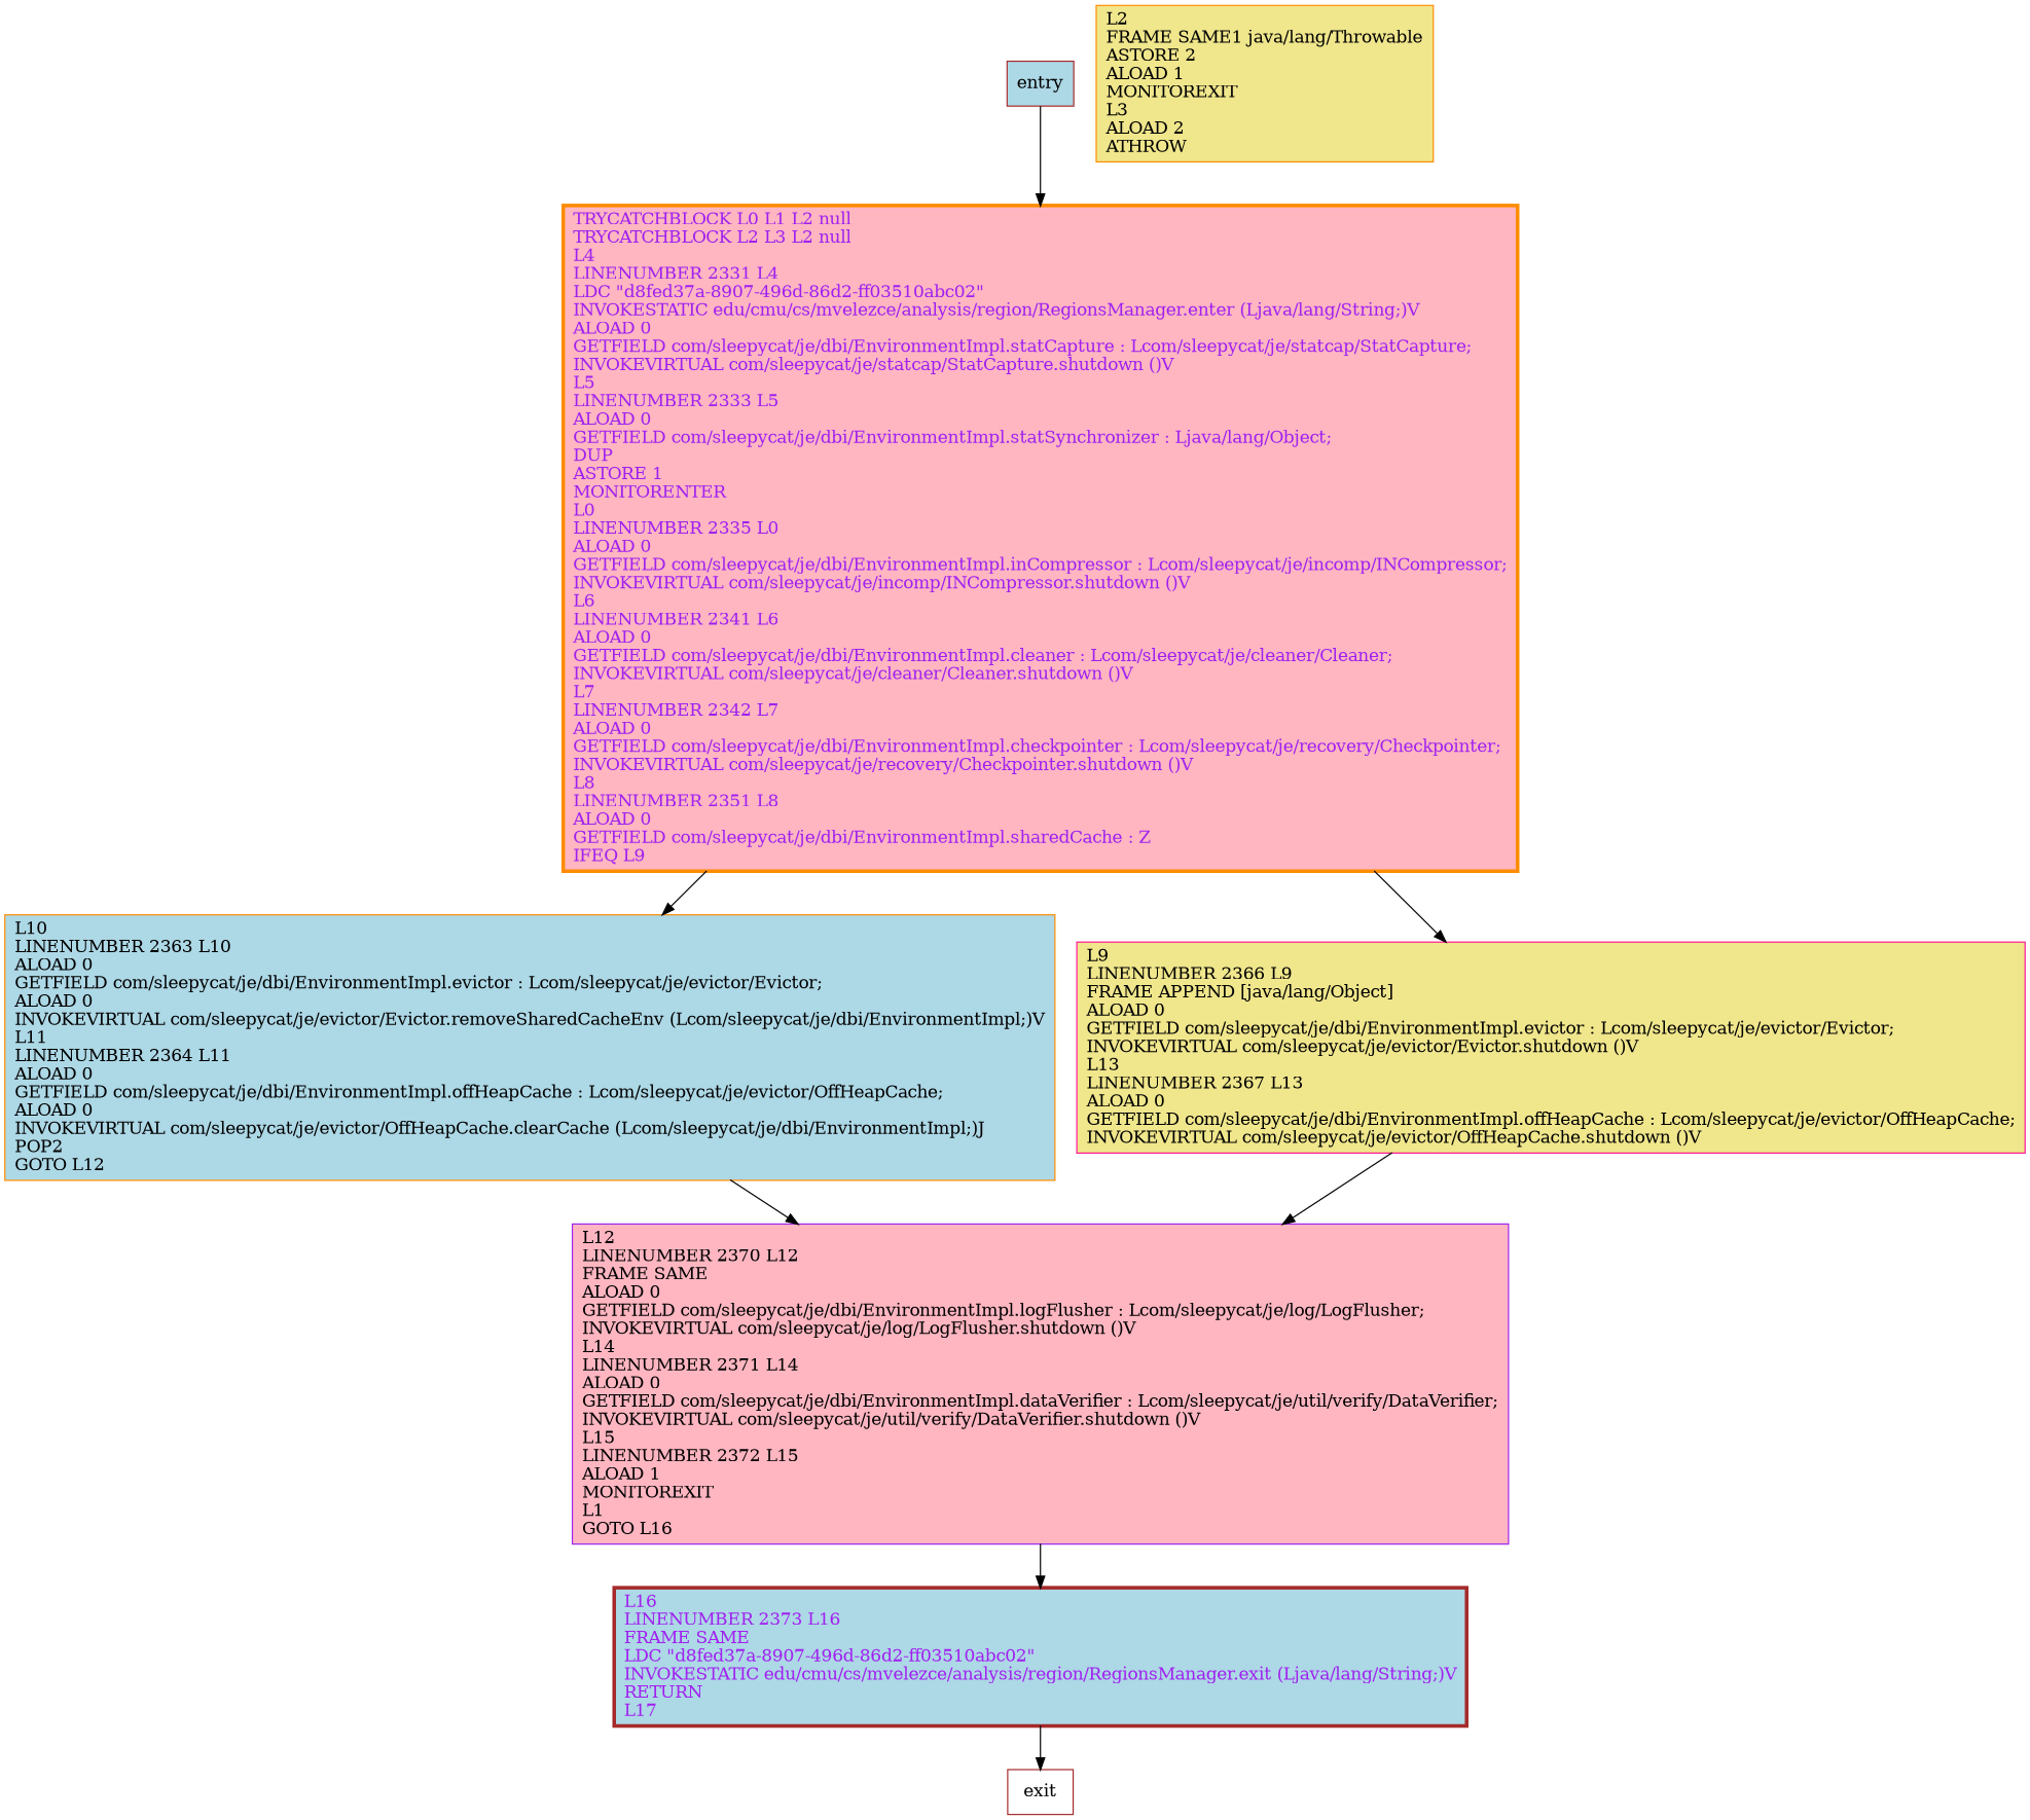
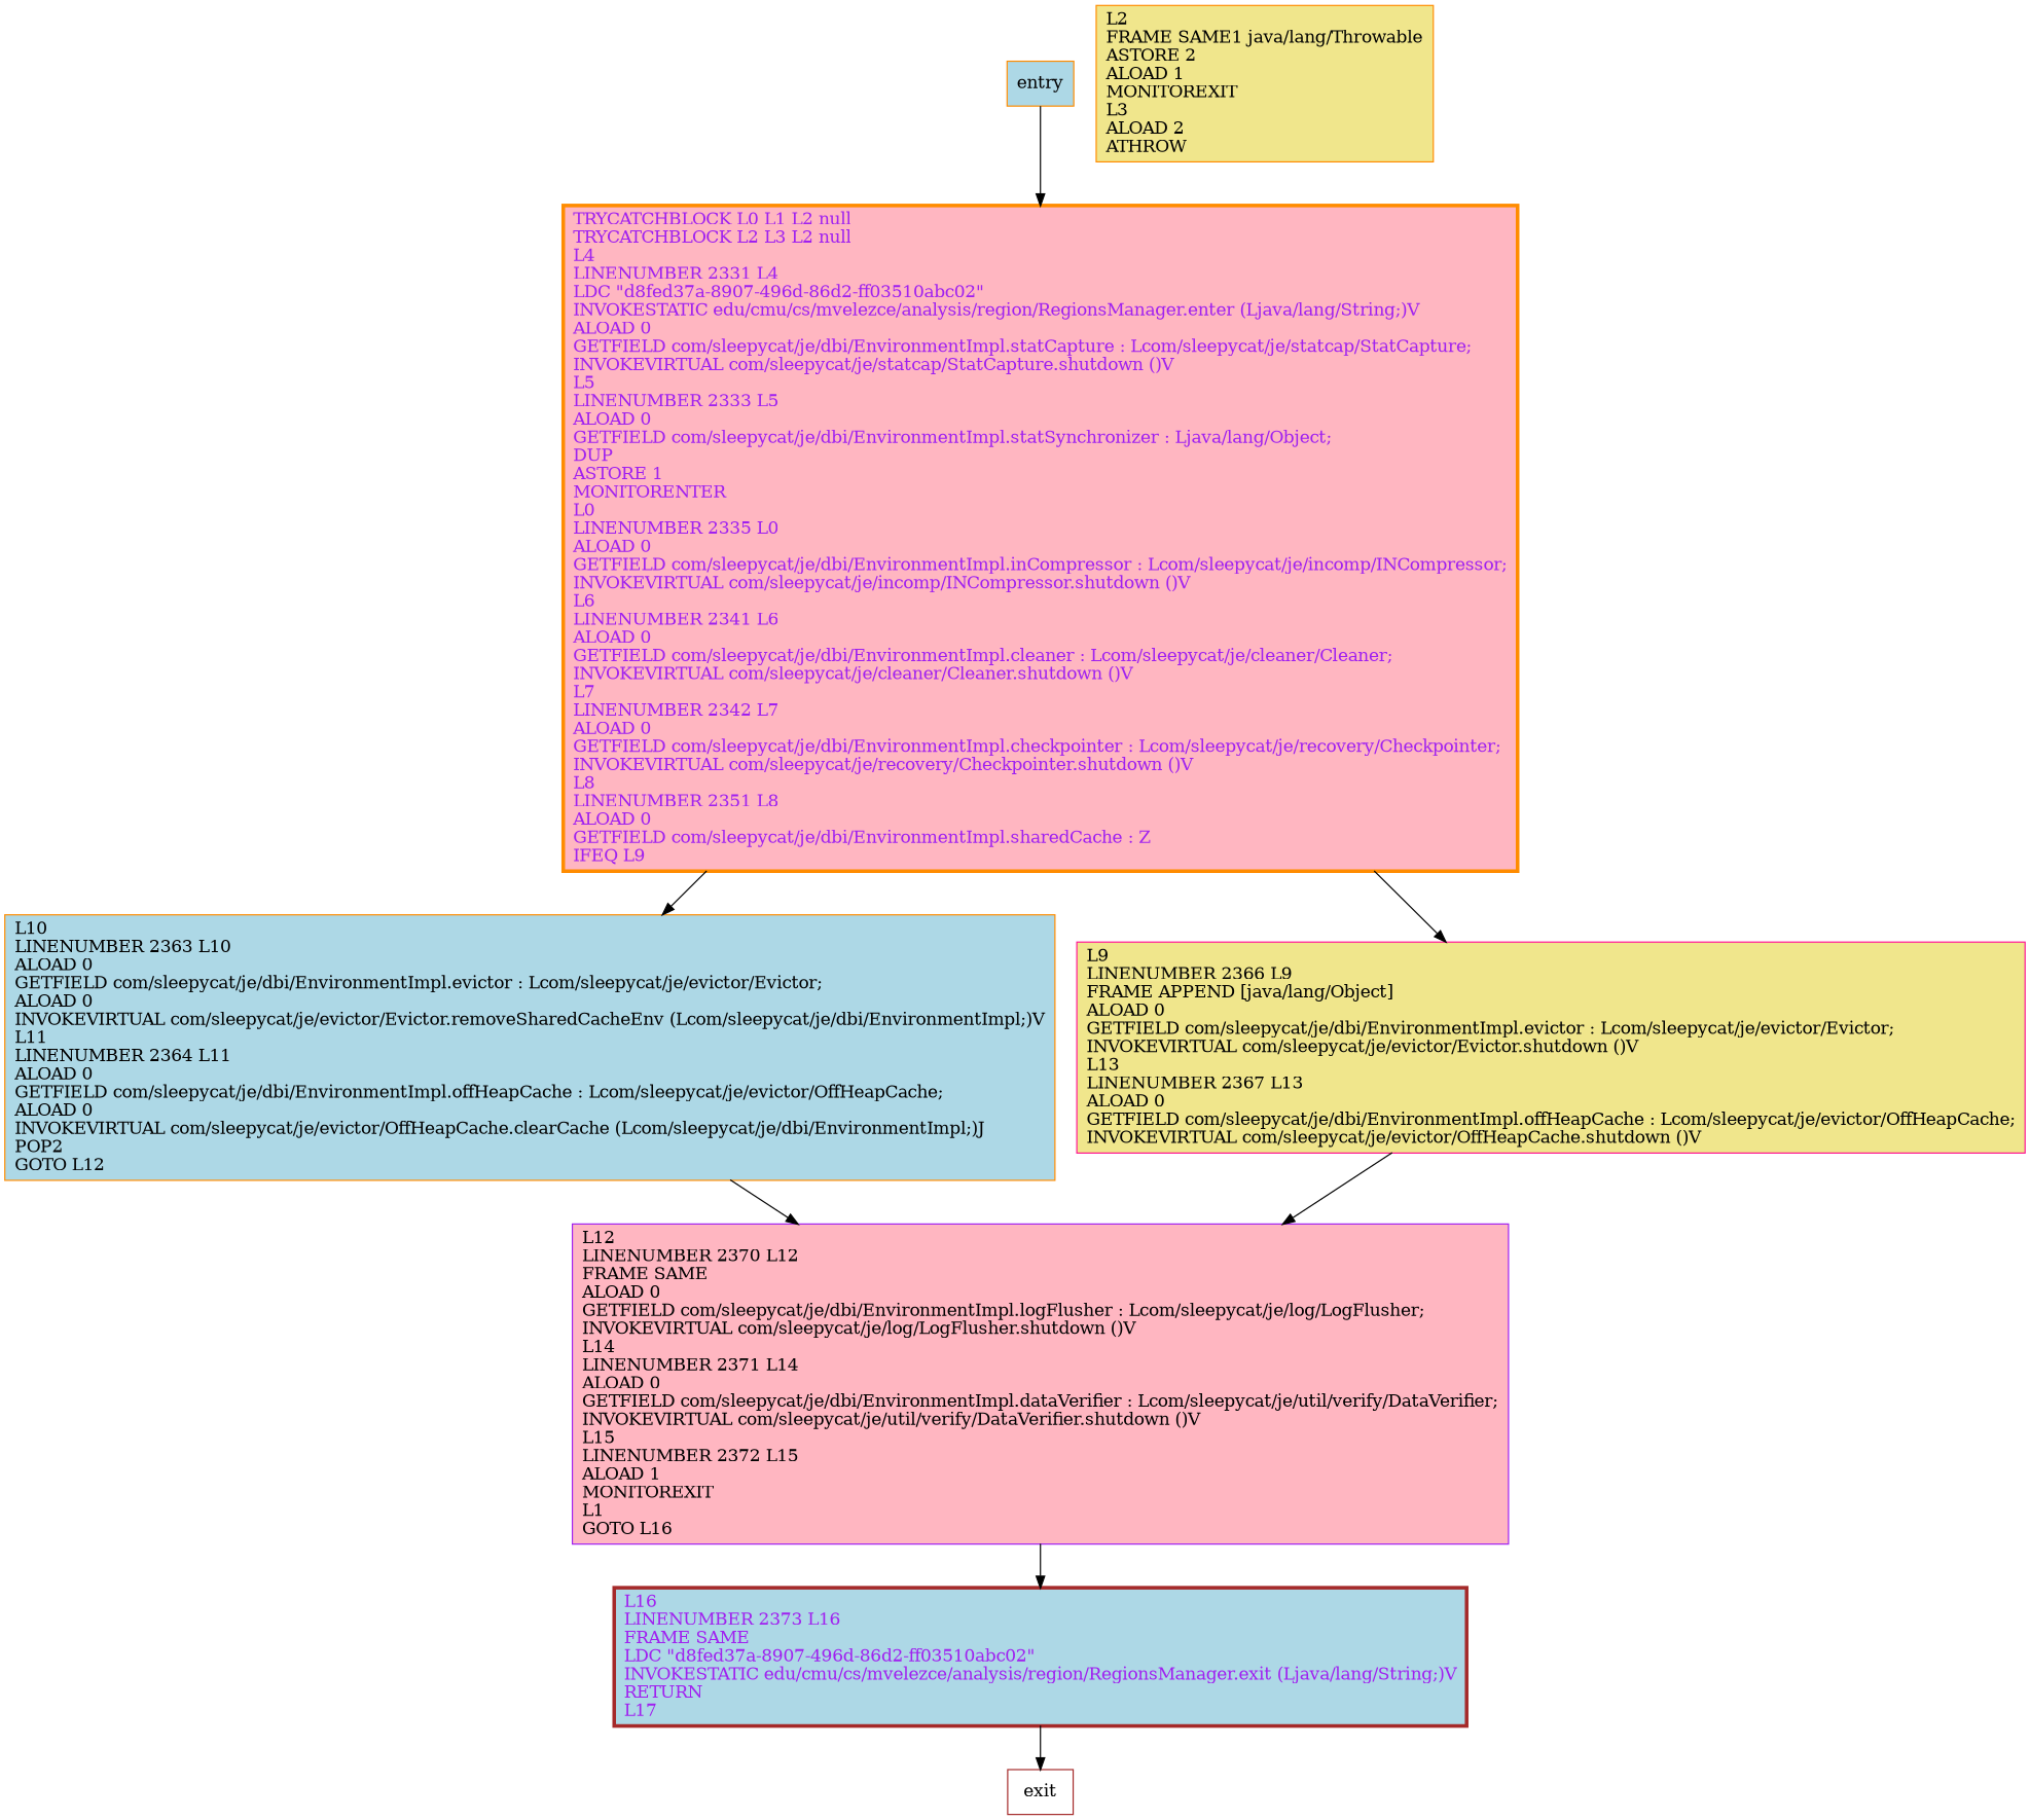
  digraph {
    node [shape=record style=filled fillcolor=lightblue color=darkorange]
    n1 [label="L10\lLINENUMBER 2363 L10\lALOAD 0\lGETFIELD com/sleepycat/je/dbi/EnvironmentImpl.evictor : Lcom/sleepycat/je/evictor/Evictor;\lALOAD 0\lINVOKEVIRTUAL com/sleepycat/je/evictor/Evictor.removeSharedCacheEnv (Lcom/sleepycat/je/dbi/EnvironmentImpl;)V\lL11\lLINENUMBER 2364 L11\lALOAD 0\lGETFIELD com/sleepycat/je/dbi/EnvironmentImpl.offHeapCache : Lcom/sleepycat/je/evictor/OffHeapCache;\lALOAD 0\lINVOKEVIRTUAL com/sleepycat/je/evictor/OffHeapCache.clearCache (Lcom/sleepycat/je/dbi/EnvironmentImpl;)J\lPOP2\lGOTO L12\l"]
    n2 [label="L12\lLINENUMBER 2370 L12\lFRAME SAME\lALOAD 0\lGETFIELD com/sleepycat/je/dbi/EnvironmentImpl.logFlusher : Lcom/sleepycat/je/log/LogFlusher;\lINVOKEVIRTUAL com/sleepycat/je/log/LogFlusher.shutdown ()V\lL14\lLINENUMBER 2371 L14\lALOAD 0\lGETFIELD com/sleepycat/je/dbi/EnvironmentImpl.dataVerifier : Lcom/sleepycat/je/util/verify/DataVerifier;\lINVOKEVIRTUAL com/sleepycat/je/util/verify/DataVerifier.shutdown ()V\lL15\lLINENUMBER 2372 L15\lALOAD 1\lMONITOREXIT\lL1\lGOTO L16\l" fillcolor=lightpink color=purple]
    n3 [color=brown fontcolor=purple label="L16\lLINENUMBER 2373 L16\lFRAME SAME\lLDC \"d8fed37a-8907-496d-86d2-ff03510abc02\"\lINVOKESTATIC edu/cmu/cs/mvelezce/analysis/region/RegionsManager.exit (Ljava/lang/String;)V\lRETURN\lL17\l" penwidth=3]
    exit [fillcolor=white color=brown]
    n5 [label="L2\lFRAME SAME1 java/lang/Throwable\lASTORE 2\lALOAD 1\lMONITOREXIT\lL3\lALOAD 2\lATHROW\l" fillcolor=khaki]
    n6 [fontcolor=purple label="TRYCATCHBLOCK L0 L1 L2 null\lTRYCATCHBLOCK L2 L3 L2 null\lL4\lLINENUMBER 2331 L4\lLDC \"d8fed37a-8907-496d-86d2-ff03510abc02\"\lINVOKESTATIC edu/cmu/cs/mvelezce/analysis/region/RegionsManager.enter (Ljava/lang/String;)V\lALOAD 0\lGETFIELD com/sleepycat/je/dbi/EnvironmentImpl.statCapture : Lcom/sleepycat/je/statcap/StatCapture;\lINVOKEVIRTUAL com/sleepycat/je/statcap/StatCapture.shutdown ()V\lL5\lLINENUMBER 2333 L5\lALOAD 0\lGETFIELD com/sleepycat/je/dbi/EnvironmentImpl.statSynchronizer : Ljava/lang/Object;\lDUP\lASTORE 1\lMONITORENTER\lL0\lLINENUMBER 2335 L0\lALOAD 0\lGETFIELD com/sleepycat/je/dbi/EnvironmentImpl.inCompressor : Lcom/sleepycat/je/incomp/INCompressor;\lINVOKEVIRTUAL com/sleepycat/je/incomp/INCompressor.shutdown ()V\lL6\lLINENUMBER 2341 L6\lALOAD 0\lGETFIELD com/sleepycat/je/dbi/EnvironmentImpl.cleaner : Lcom/sleepycat/je/cleaner/Cleaner;\lINVOKEVIRTUAL com/sleepycat/je/cleaner/Cleaner.shutdown ()V\lL7\lLINENUMBER 2342 L7\lALOAD 0\lGETFIELD com/sleepycat/je/dbi/EnvironmentImpl.checkpointer : Lcom/sleepycat/je/recovery/Checkpointer;\lINVOKEVIRTUAL com/sleepycat/je/recovery/Checkpointer.shutdown ()V\lL8\lLINENUMBER 2351 L8\lALOAD 0\lGETFIELD com/sleepycat/je/dbi/EnvironmentImpl.sharedCache : Z\lIFEQ L9\l" penwidth=3 fillcolor=lightpink]
    n7 [label="L9\lLINENUMBER 2366 L9\lFRAME APPEND [java/lang/Object]\lALOAD 0\lGETFIELD com/sleepycat/je/dbi/EnvironmentImpl.evictor : Lcom/sleepycat/je/evictor/Evictor;\lINVOKEVIRTUAL com/sleepycat/je/evictor/Evictor.shutdown ()V\lL13\lLINENUMBER 2367 L13\lALOAD 0\lGETFIELD com/sleepycat/je/dbi/EnvironmentImpl.offHeapCache : Lcom/sleepycat/je/evictor/OffHeapCache;\lINVOKEVIRTUAL com/sleepycat/je/evictor/OffHeapCache.shutdown ()V\l" fillcolor=khaki color=deeppink]
-   entry [color=brown]
+   entry
    n1 -> n2
    n2 -> n3
    n3 -> exit
    n6 -> n1
    n6 -> n7
    n7 -> n2
    entry -> n6
  }
